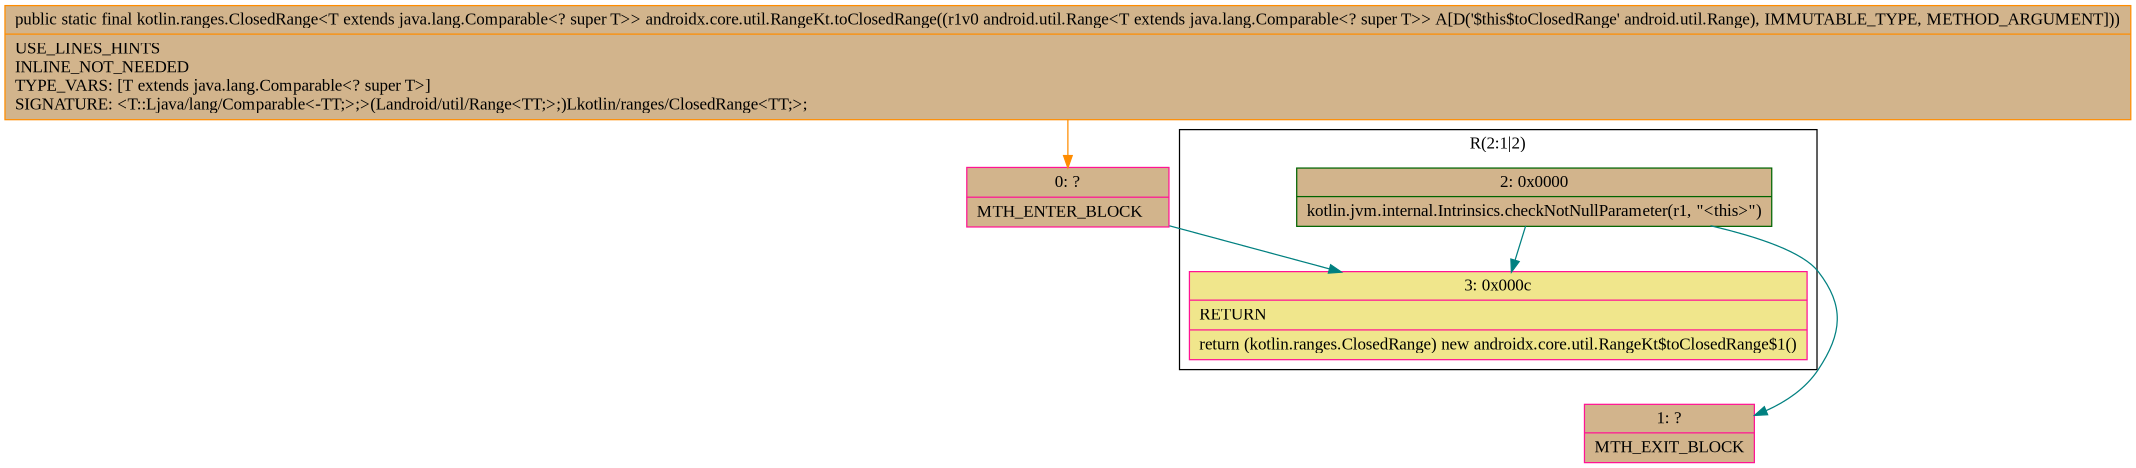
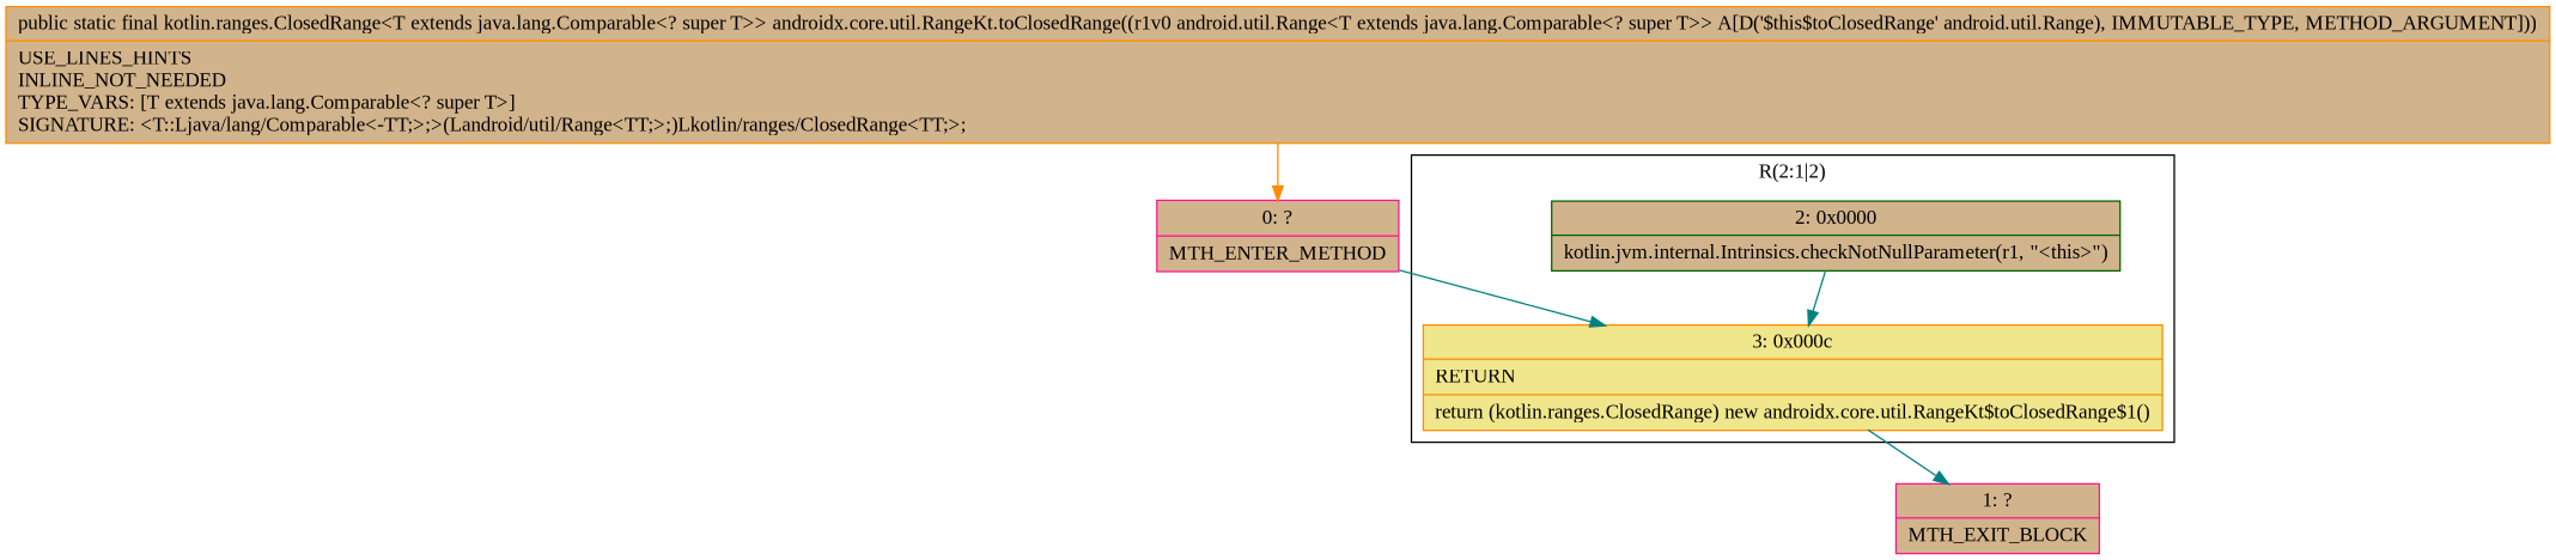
  digraph {
    fontname="Liberation Serif"
    node [color=darkorange fillcolor=tan fontname="Liberation Serif" shape=record style=filled]
    edge [color=teal fontname="Liberation Serif"]
    n1 [color=darkgreen label="{2\:\ 0x0000|kotlin.jvm.internal.Intrinsics.checkNotNullParameter(r1, \"\<this\>\")\l}"]
-   n2 [color=deeppink fillcolor=khaki label="{3\:\ 0x000c|RETURN\l|return (kotlin.ranges.ClosedRange) new androidx.core.util.RangeKt$toClosedRange$1()\l}"]
+   n2 [fillcolor=khaki label="{3\:\ 0x000c|RETURN\l|return (kotlin.ranges.ClosedRange) new androidx.core.util.RangeKt$toClosedRange$1()\l}"]
    n3 [color=deeppink label="{1\:\ ?|MTH_EXIT_BLOCK\l}"]
-   n4 [color=deeppink label="{0\:\ ?|MTH_ENTER_BLOCK\l}"]
+   n4 [color=deeppink label="{0\:\ ?|MTH_ENTER_METHOD\l}"]
    n5 [label="{public static final kotlin.ranges.ClosedRange\<T extends java.lang.Comparable\<? super T\>\> androidx.core.util.RangeKt.toClosedRange((r1v0 android.util.Range\<T extends java.lang.Comparable\<? super T\>\> A[D('$this$toClosedRange' android.util.Range), IMMUTABLE_TYPE, METHOD_ARGUMENT]))  | USE_LINES_HINTS\lINLINE_NOT_NEEDED\lTYPE_VARS: [T extends java.lang.Comparable\<? super T\>]\lSIGNATURE: \<T::Ljava\/lang\/Comparable\<\-TT;\>;\>(Landroid\/util\/Range\<TT;\>;)Lkotlin\/ranges\/ClosedRange\<TT;\>;\l}"]
    subgraph cluster_1 {
      label="R(2:1|2)"
      n1
      n2
    }
    n1 -> n2
-   n1 -> n3
+   n2 -> n3
    n4 -> n2
    n5 -> n4 [color=darkorange]
  }
